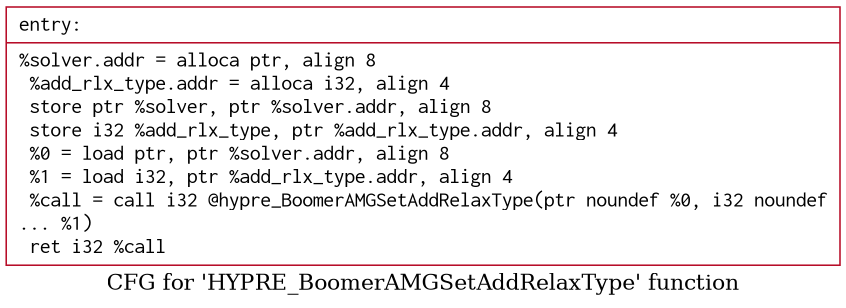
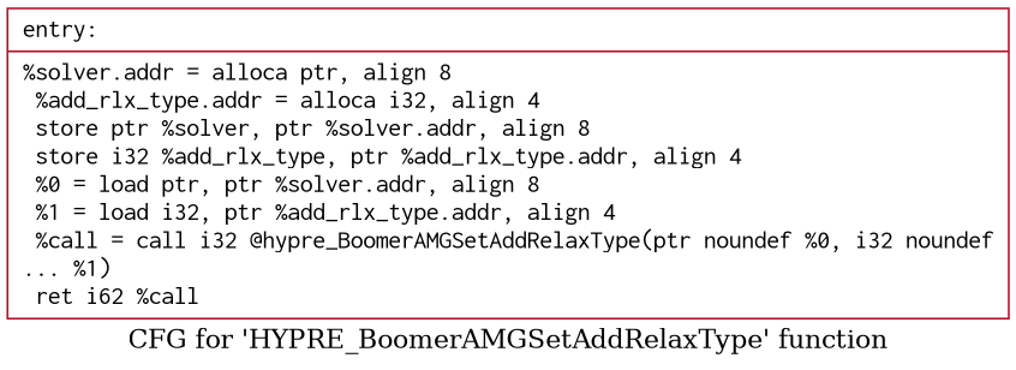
  digraph {
    label="CFG for 'HYPRE_BoomerAMGSetAddRelaxType' function"
-   n1 [color="#b70d28ff" fillcolor=white fontname=Courier label="{entry:\l|  %solver.addr = alloca ptr, align 8\l  %add_rlx_type.addr = alloca i32, align 4\l  store ptr %solver, ptr %solver.addr, align 8\l  store i32 %add_rlx_type, ptr %add_rlx_type.addr, align 4\l  %0 = load ptr, ptr %solver.addr, align 8\l  %1 = load i32, ptr %add_rlx_type.addr, align 4\l  %call = call i32 @hypre_BoomerAMGSetAddRelaxType(ptr noundef %0, i32 noundef\l... %1)\l  ret i32 %call\l}" shape=record style=filled]
+   n1 [color="#b70d28ff" fillcolor=white fontname=Courier label="{entry:\l|  %solver.addr = alloca ptr, align 8\l  %add_rlx_type.addr = alloca i32, align 4\l  store ptr %solver, ptr %solver.addr, align 8\l  store i32 %add_rlx_type, ptr %add_rlx_type.addr, align 4\l  %0 = load ptr, ptr %solver.addr, align 8\l  %1 = load i32, ptr %add_rlx_type.addr, align 4\l  %call = call i32 @hypre_BoomerAMGSetAddRelaxType(ptr noundef %0, i32 noundef\l... %1)\l  ret i62 %call\l}" shape=record style=filled]
  }
